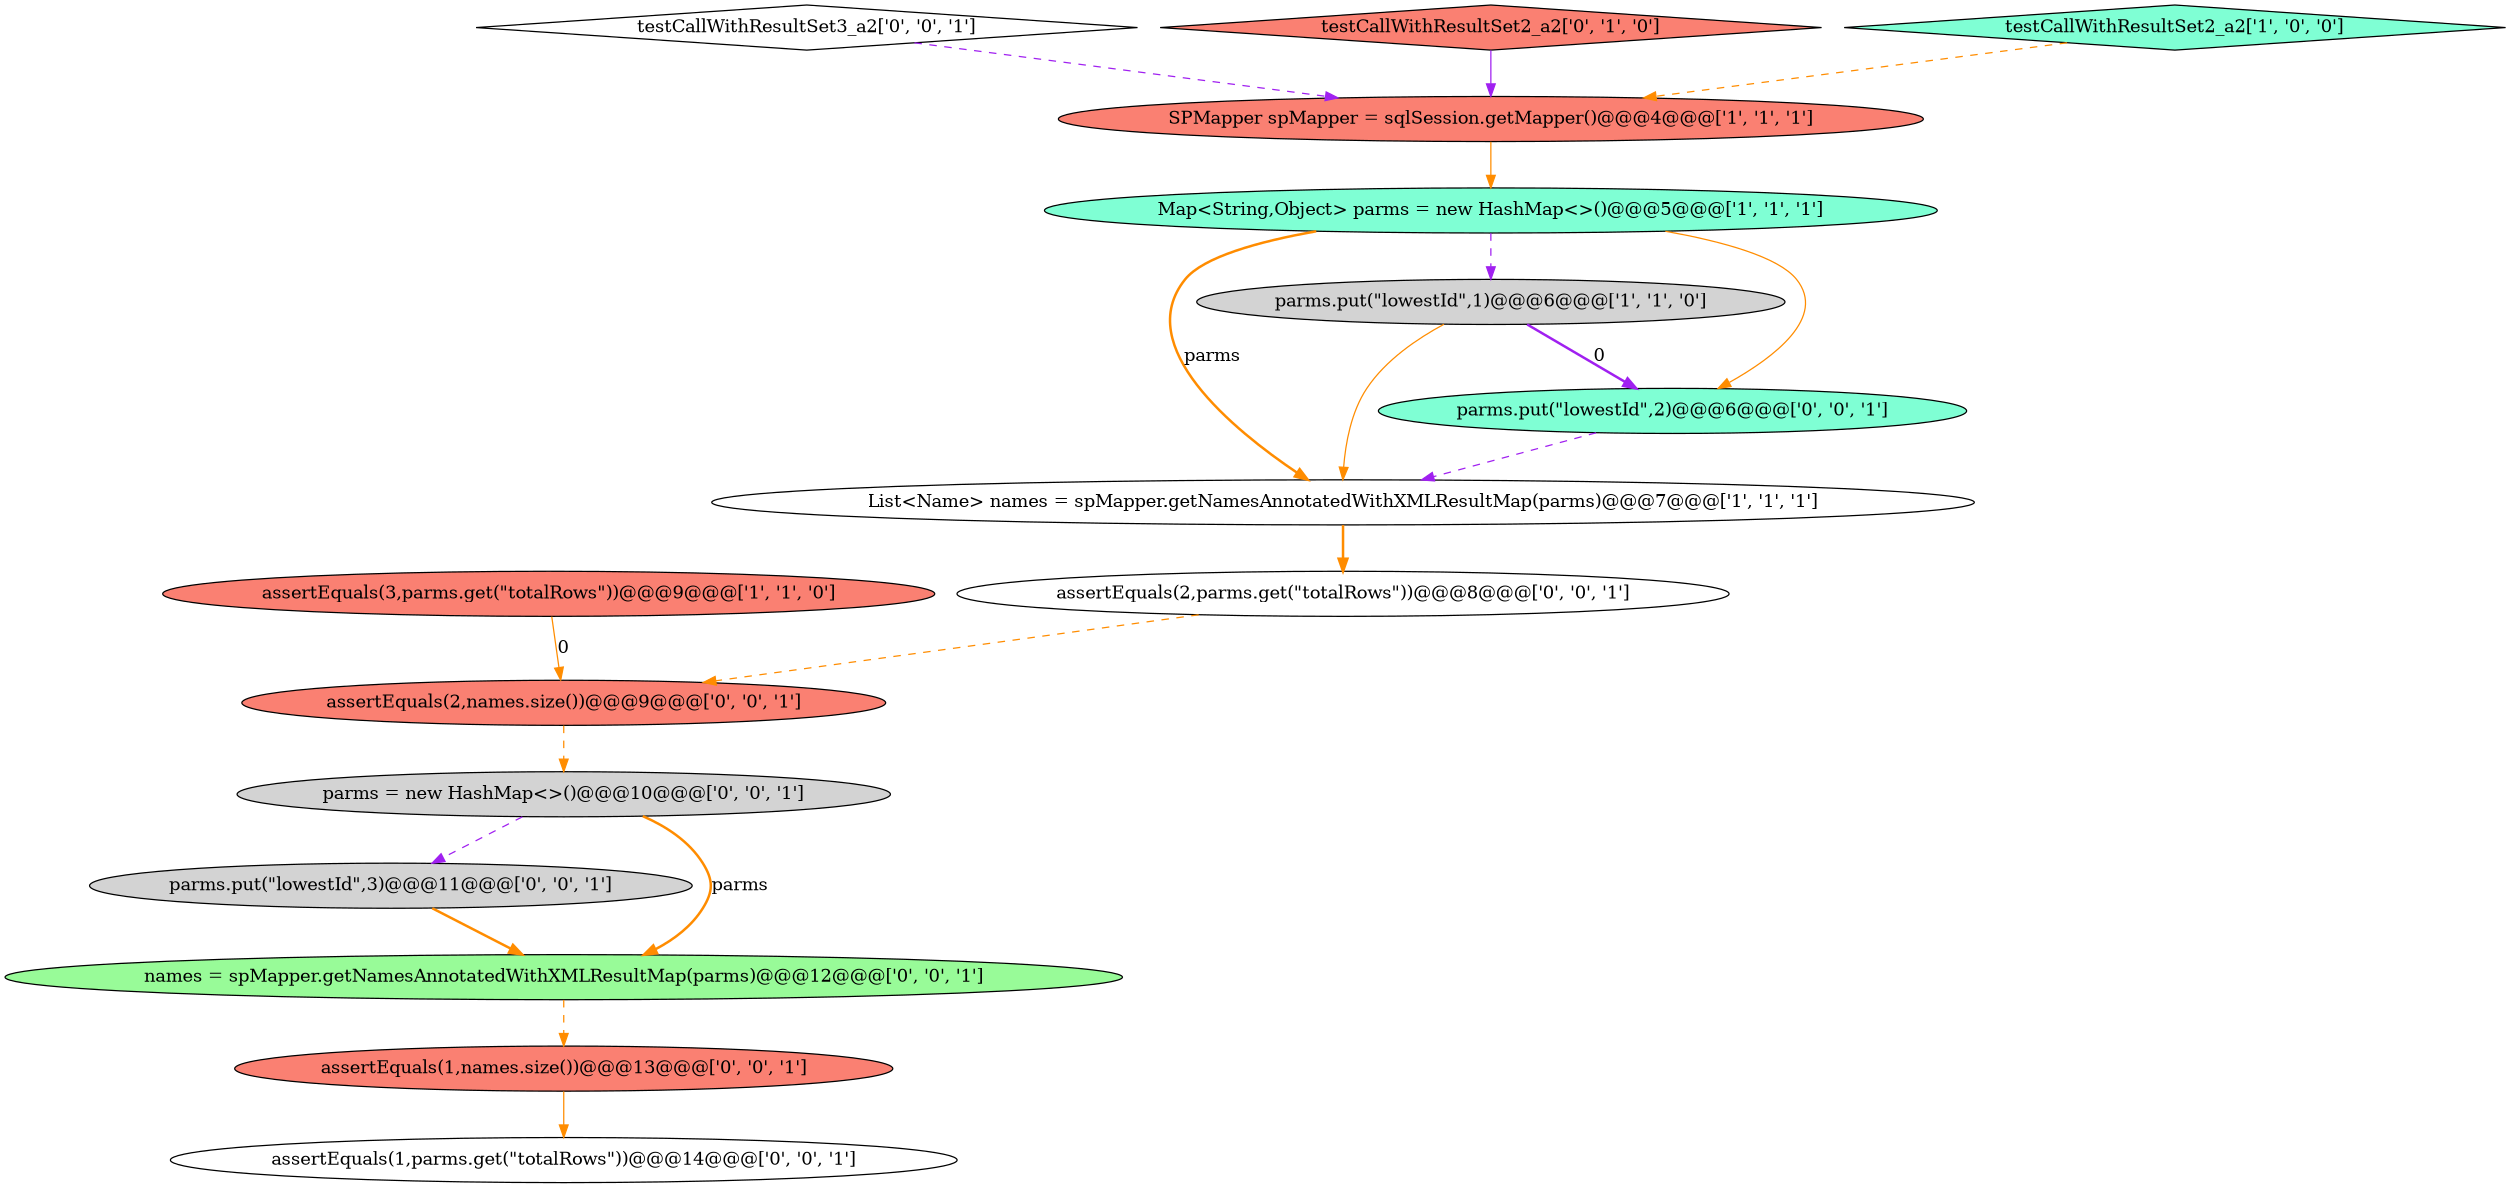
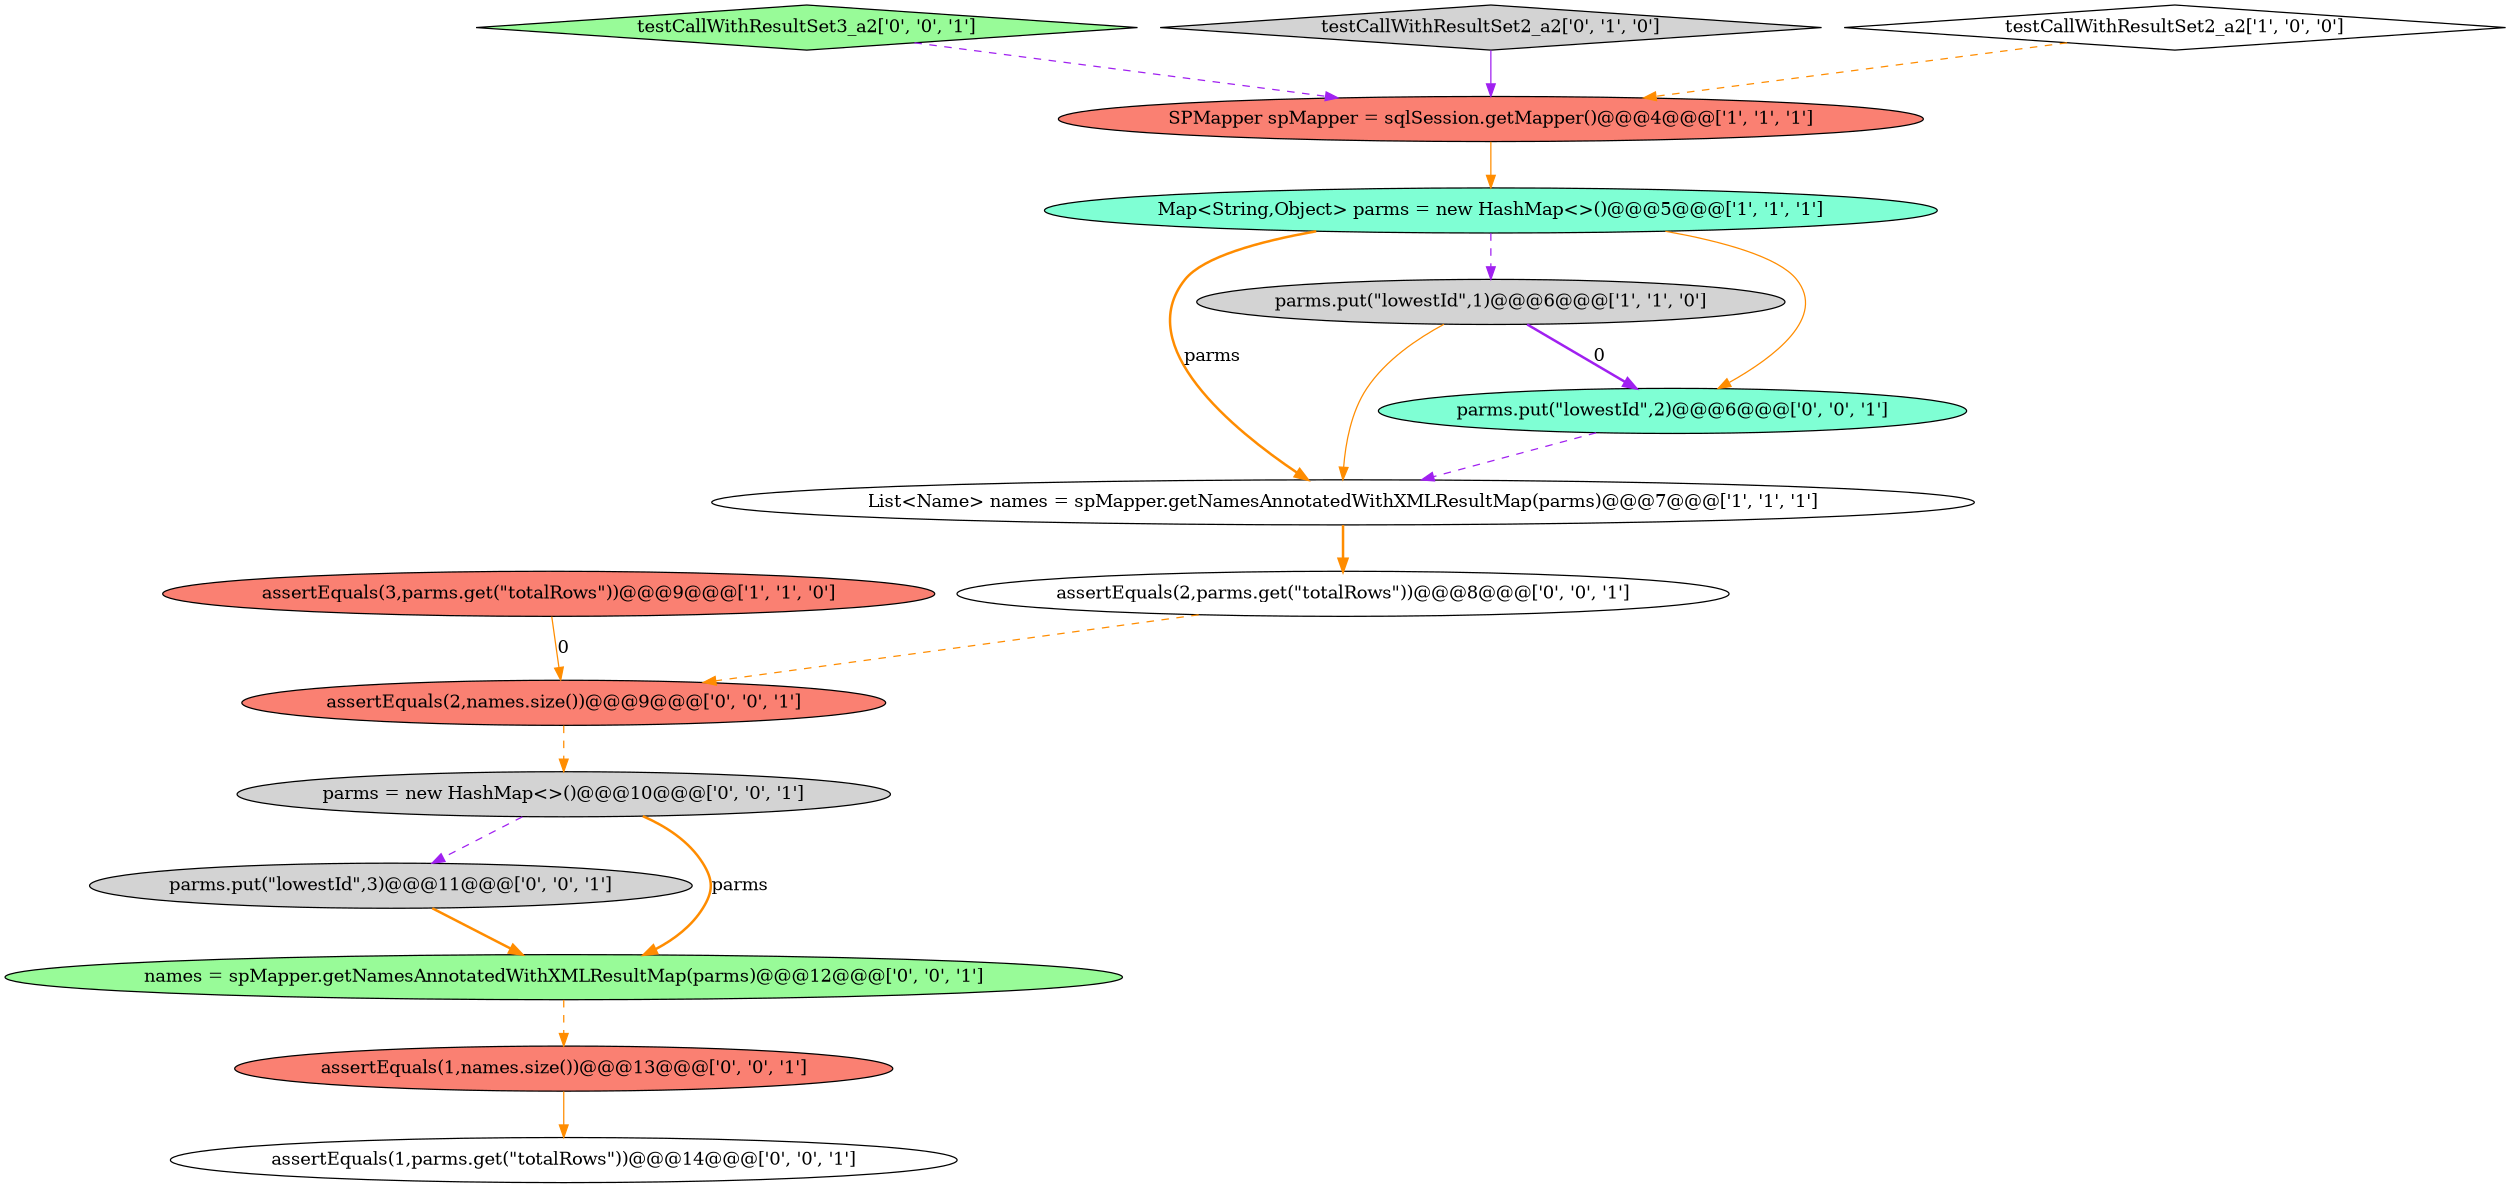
  digraph {
    node [fillcolor=salmon shape=ellipse style=filled]
    edge [color=darkorange style=dashed]
    n1 [label="SPMapper spMapper = sqlSession.getMapper()@@@4@@@['1', '1', '1']"]
    n2 [fillcolor=aquamarine label="Map<String,Object> parms = new HashMap<>()@@@5@@@['1', '1', '1']"]
    n3 [fillcolor=white label="List<Name> names = spMapper.getNamesAnnotatedWithXMLResultMap(parms)@@@7@@@['1', '1', '1']"]
    n4 [fillcolor=lightgrey label="parms.put(\"lowestId\",1)@@@6@@@['1', '1', '0']"]
    n5 [fillcolor=aquamarine label="parms.put(\"lowestId\",2)@@@6@@@['0', '0', '1']"]
    n6 [fillcolor=lightgrey label="parms.put(\"lowestId\",3)@@@11@@@['0', '0', '1']"]
    n7 [fillcolor=palegreen label="names = spMapper.getNamesAnnotatedWithXMLResultMap(parms)@@@12@@@['0', '0', '1']"]
    n8 [label="assertEquals(1,names.size())@@@13@@@['0', '0', '1']"]
    n9 [label="assertEquals(3,parms.get(\"totalRows\"))@@@9@@@['1', '1', '0']"]
    n10 [label="assertEquals(2,names.size())@@@9@@@['0', '0', '1']"]
    n11 [fillcolor=lightgrey label="parms = new HashMap<>()@@@10@@@['0', '0', '1']"]
    n12 [fillcolor=white label="assertEquals(2,parms.get(\"totalRows\"))@@@8@@@['0', '0', '1']"]
-   n13 [fillcolor=white label="testCallWithResultSet3_a2['0', '0', '1']" shape=diamond]
+   n13 [fillcolor=palegreen label="testCallWithResultSet3_a2['0', '0', '1']" shape=diamond]
    n14 [fillcolor=white label="assertEquals(1,parms.get(\"totalRows\"))@@@14@@@['0', '0', '1']"]
-   n15 [label="testCallWithResultSet2_a2['0', '1', '0']" shape=diamond]
-   n16 [fillcolor=aquamarine label="testCallWithResultSet2_a2['1', '0', '0']" shape=diamond]
+   n15 [fillcolor=lightgrey label="testCallWithResultSet2_a2['0', '1', '0']" shape=diamond]
+   n16 [fillcolor=white label="testCallWithResultSet2_a2['1', '0', '0']" shape=diamond]
    n1 -> n2 [style=solid]
    n2 -> n3 [label=parms style=bold]
    n2 -> n4 [color=purple]
    n2 -> n5 [style=solid]
    n3 -> n12 [style=bold]
    n4 -> n3 [style=solid]
    n4 -> n5 [color=purple label=0 style=bold]
    n5 -> n3 [color=purple]
    n6 -> n7 [style=bold]
    n7 -> n8
    n8 -> n14 [style=solid]
    n9 -> n10 [label=0 style=solid]
    n10 -> n11
    n11 -> n6 [color=purple]
    n11 -> n7 [label=parms style=bold]
    n12 -> n10
    n13 -> n1 [color=purple]
    n15 -> n1 [color=purple style=solid]
    n16 -> n1
  }
